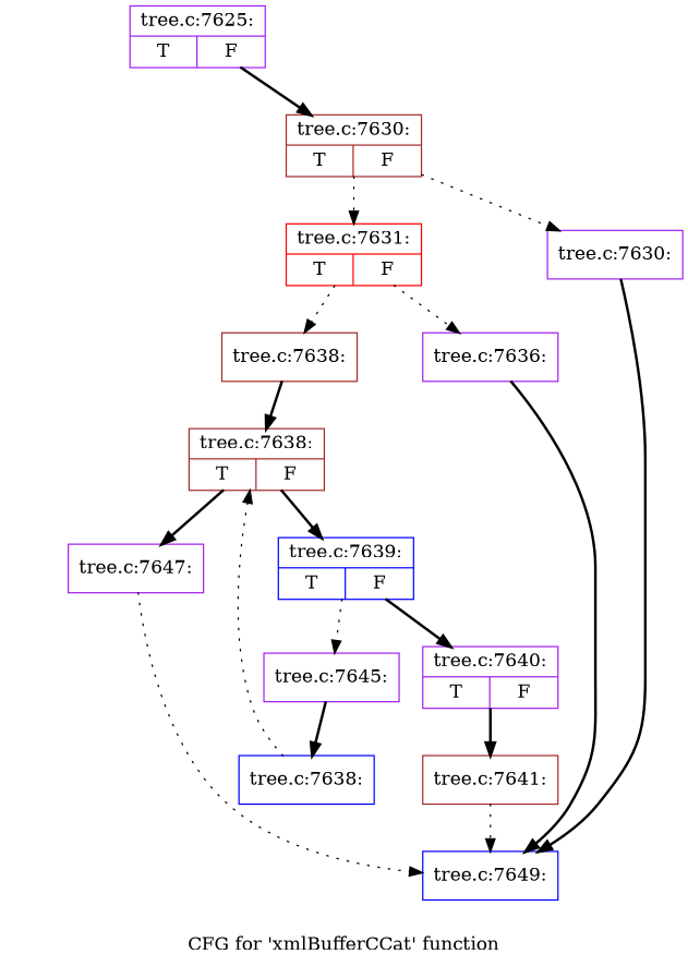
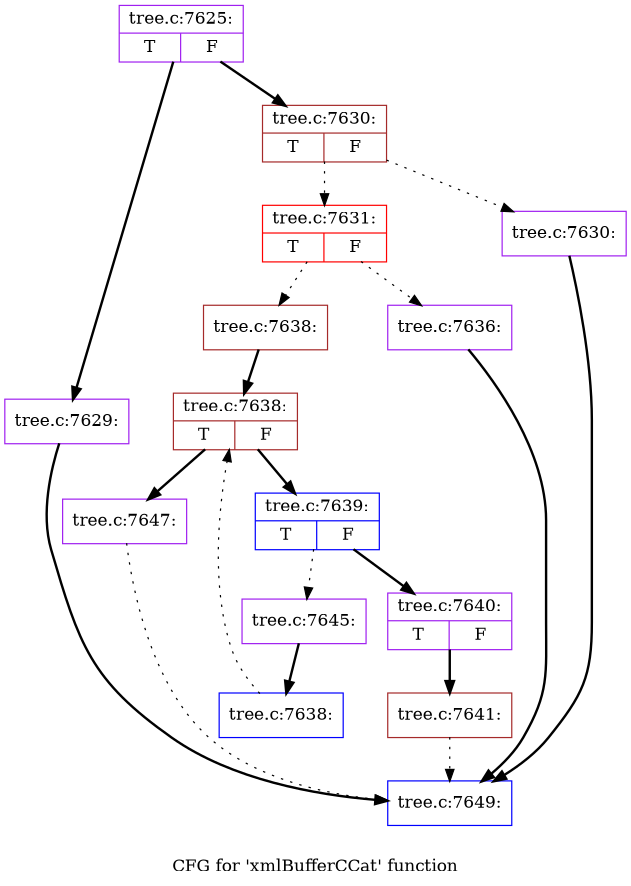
  digraph {
    label="CFG for 'xmlBufferCCat' function"
    node [color=purple shape=record]
    edge [style=bold]
    n1 [label="{tree.c:7625:|{<s0>T|<s1>F}}"]
+   n2 [label="{tree.c:7629:}"]
    n3 [color=brown label="{tree.c:7630:|{<s0>T|<s1>F}}"]
    n4 [color=blue label="{tree.c:7649:}"]
    n5 [label="{tree.c:7630:}"]
    n6 [color=red label="{tree.c:7631:|{<s0>T|<s1>F}}"]
    n7 [label="{tree.c:7636:}"]
    n8 [color=brown label="{tree.c:7638:}"]
    n9 [color=brown label="{tree.c:7638:|{<s0>T|<s1>F}}"]
    n10 [color=blue label="{tree.c:7639:|{<s0>T|<s1>F}}"]
    n11 [label="{tree.c:7647:}"]
    n12 [label="{tree.c:7640:|{<s0>T|<s1>F}}"]
    n13 [label="{tree.c:7645:}"]
    n14 [color=brown label="{tree.c:7641:}"]
    n15 [color=blue label="{tree.c:7638:}"]
+   n1 -> n2
    n1 -> n3
+   n2 -> n4
    n3 -> n5 [style=dotted]
    n3 -> n6 [style=dotted]
    n5 -> n4
    n6 -> n7 [style=dotted]
    n6 -> n8 [style=dotted]
    n7 -> n4
    n8 -> n9
    n9 -> n10
    n9 -> n11
    n10 -> n12
    n10 -> n13 [style=dotted]
    n11 -> n4 [style=dotted]
    n12 -> n14
    n13 -> n15
    n14 -> n4 [style=dotted]
    n15 -> n9 [style=dotted]
  }
